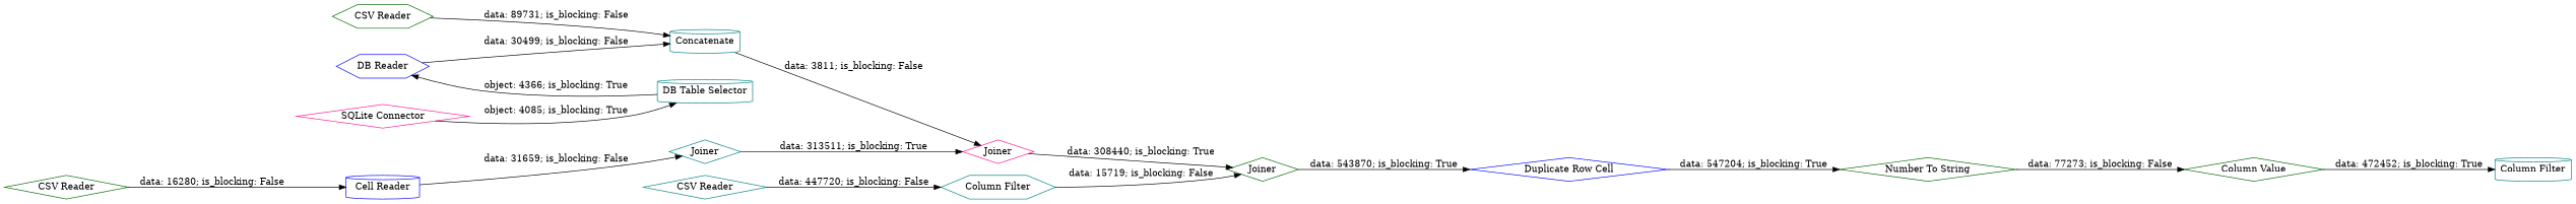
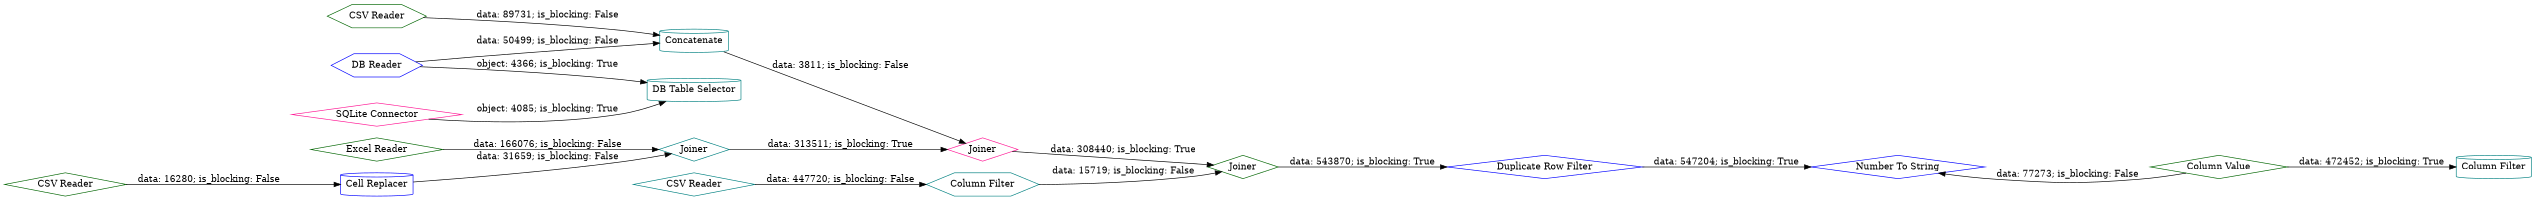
  digraph {
    rankdir=LR
    node [color=teal shape=diamond]
    n1 [label="Column Filter" shape=hexagon]
    n2 [color=darkgreen label=Joiner]
-   n3 [color=blue label="Duplicate Row Cell"]
+   n3 [color=blue label="Duplicate Row Filter"]
    n4 [color=deeppink label=Joiner]
    n5 [color=darkgreen label="CSV Reader" shape=hexagon]
    n6 [label=Concatenate shape=cylinder]
-   n7 [color=darkgreen label="Number To String"]
+   n7 [color=blue label="Number To String"]
    n8 [label=Joiner]
-   n10 [color=blue label="Cell Reader" shape=cylinder]
+   n9 [color=darkgreen label="Excel Reader"]
+   n10 [color=blue label="Cell Replacer" shape=cylinder]
    n11 [color=darkgreen label="Column Value"]
    n12 [label="Column Filter" shape=cylinder]
    n13 [color=darkgreen label="CSV Reader"]
    n14 [color=deeppink label="SQLite Connector"]
    n15 [label="DB Table Selector" shape=cylinder]
    n16 [color=blue label="DB Reader" shape=hexagon]
    n17 [label="CSV Reader"]
    n1 -> n2 [label="data: 15719; is_blocking: False"]
    n2 -> n3 [label="data: 543870; is_blocking: True"]
    n3 -> n7 [label="data: 547204; is_blocking: True"]
    n4 -> n2 [label="data: 308440; is_blocking: True"]
    n5 -> n6 [label="data: 89731; is_blocking: False"]
    n6 -> n4 [label="data: 3811; is_blocking: False"]
-   n7 -> n11 [label="data: 77273; is_blocking: False"]
+   n11 -> n7 [label="data: 77273; is_blocking: False"]
    n8 -> n4 [label="data: 313511; is_blocking: True"]
+   n9 -> n8 [label="data: 166076; is_blocking: False"]
    n10 -> n8 [label="data: 31659; is_blocking: False"]
    n11 -> n12 [label="data: 472452; is_blocking: True"]
    n13 -> n10 [label="data: 16280; is_blocking: False"]
    n14 -> n15 [label="object: 4085; is_blocking: True"]
-   n15 -> n16 [label="object: 4366; is_blocking: True"]
-   n16 -> n6 [label="data: 30499; is_blocking: False"]
+   n16 -> n15 [label="object: 4366; is_blocking: True"]
+   n16 -> n6 [label="data: 50499; is_blocking: False"]
    n17 -> n1 [label="data: 447720; is_blocking: False"]
  }
